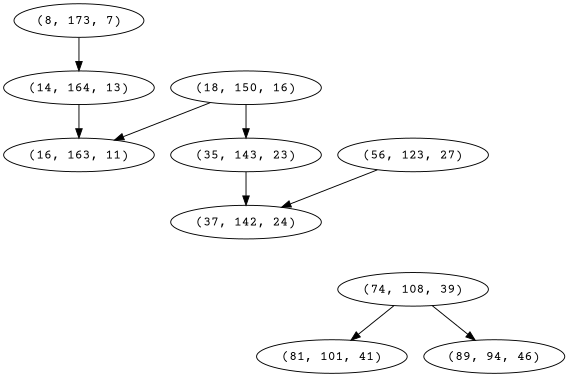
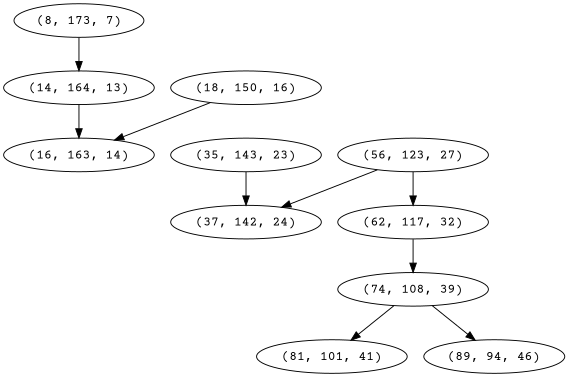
  digraph {
    fontname="Courier Prime"
    node [fontname="Courier Prime"]
    edge [fontname="Courier Prime"]
    "(8, 173, 7)"
    "(14, 164, 13)"
-   "(16, 163, 14)" [label="(16, 163, 11)"]
+   "(16, 163, 14)"
    "(18, 150, 16)"
    "(35, 143, 23)"
    "(37, 142, 24)"
    "(56, 123, 27)"
+   "(62, 117, 32)"
    "(74, 108, 39)"
    "(81, 101, 41)"
    "(89, 94, 46)"
    "(8, 173, 7)" -> "(14, 164, 13)"
    "(14, 164, 13)" -> "(16, 163, 14)"
    "(18, 150, 16)" -> "(16, 163, 14)"
-   "(18, 150, 16)" -> "(35, 143, 23)"
    "(35, 143, 23)" -> "(37, 142, 24)"
    "(56, 123, 27)" -> "(37, 142, 24)"
+   "(56, 123, 27)" -> "(62, 117, 32)"
+   "(62, 117, 32)" -> "(74, 108, 39)"
    "(74, 108, 39)" -> "(81, 101, 41)"
    "(74, 108, 39)" -> "(89, 94, 46)"
  }
